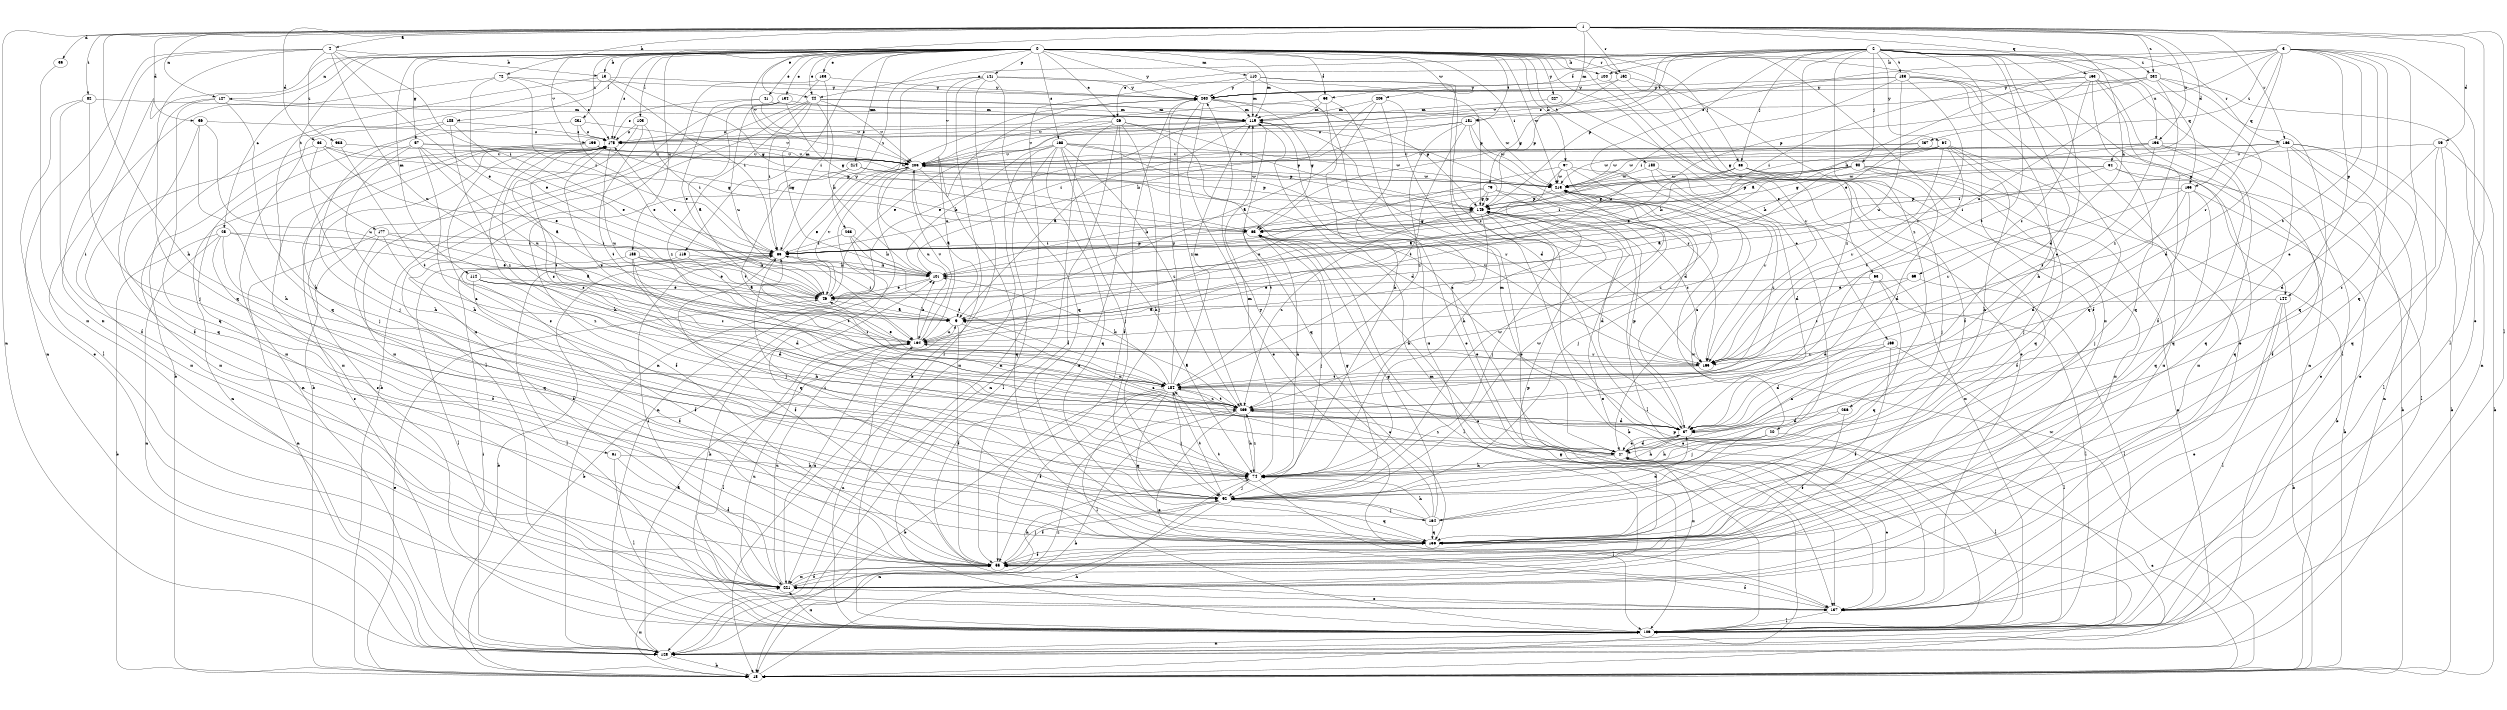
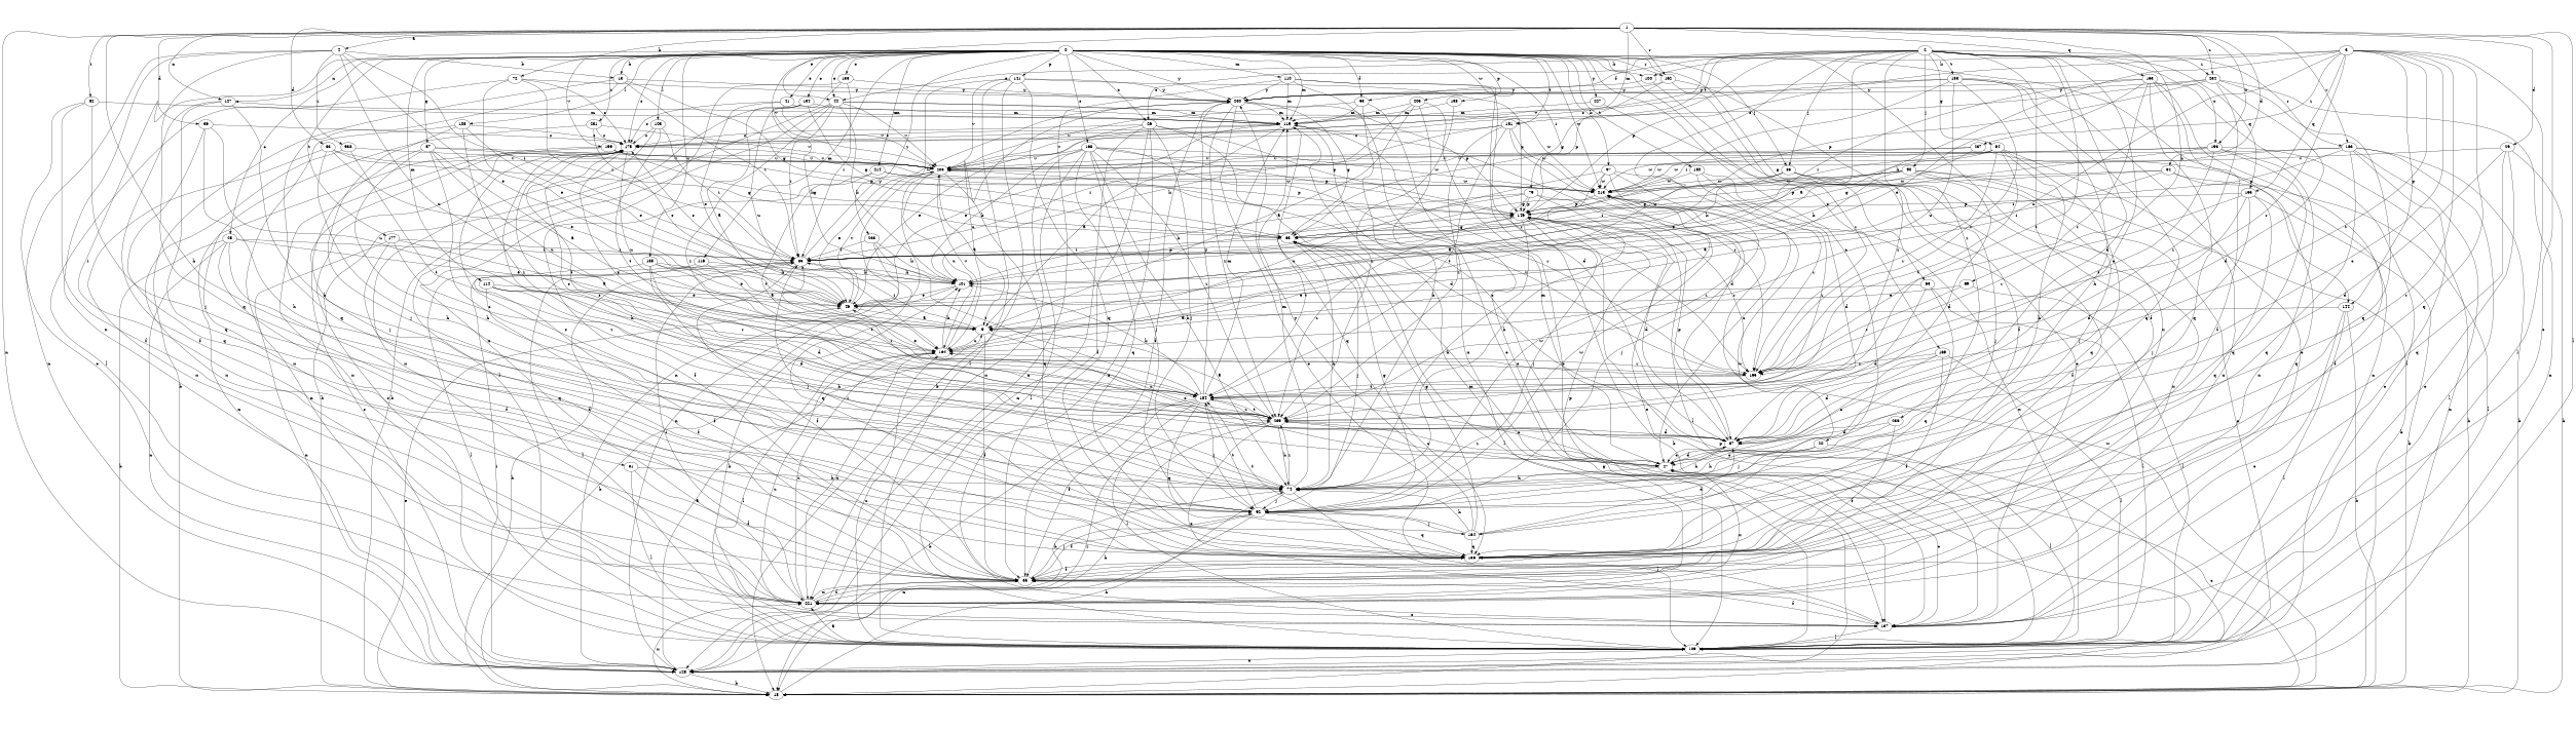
  strict digraph {
    0
    13
    20
    25
    26
    41
    44
    53
    57
    63
    79
    81
    88
    97
    100
    103
    108
    110
    114
    116
    119
    127
    133
    134
+   138
    141
    144
    162
    168
    169
    175
    177
    180
    181
    188
    199
    203
    205
    213
    214
    221
    227
    230
    231
    233
    65
    156
    83
    18
    74
    109
    27
    128
    55
    46
    137
    37
    146
    92
    101
    239
    9
    194
    184
    165
    1
    4
    29
    33
    34
-   35
    36
    69
    72
    82
    153
    163
    193
    234
    n80 [label=938]
    2
    64
    90
    155
    183
    236
    3
    164
    237
    0 -> 13 [label=b]
    0 -> 20 [label=c]
    0 -> 25 [label=c]
    0 -> 26 [label=c]
    0 -> 41 [label=e]
    0 -> 44 [label=e]
    0 -> 53 [label=f]
    0 -> 57 [label=g]
    0 -> 63 [label=g]
    0 -> 79 [label=i]
    0 -> 81 [label=i]
    0 -> 88 [label=j]
    0 -> 97 [label=k]
    0 -> 100 [label=k]
    0 -> 103 [label=l]
    0 -> 108 [label=l]
    0 -> 110 [label=m]
    0 -> 114 [label=m]
    0 -> 116 [label=m]
    0 -> 119 [label=m]
    0 -> 127 [label=n]
    0 -> 133 [label=o]
    0 -> 134 [label=o]
+   0 -> 138 [label=p]
    0 -> 141 [label=p]
    0 -> 144 [label=p]
    0 -> 162 [label=r]
    0 -> 168 [label=s]
    0 -> 169 [label=s]
    0 -> 175 [label=s]
    0 -> 177 [label=t]
    0 -> 180 [label=t]
    0 -> 181 [label=t]
    0 -> 188 [label=u]
    0 -> 199 [label=v]
    0 -> 203 [label=v]
    0 -> 205 [label=w]
    0 -> 213 [label=w]
    0 -> 214 [label=x]
    0 -> 221 [label=x]
    0 -> 227 [label=y]
    0 -> 230 [label=y]
    0 -> 231 [label=z]
    0 -> 233 [label=z]
    13 -> 230 [label=y]
    13 -> 65 [label=g]
    13 -> 156 [label=q]
    13 -> 83 [label=i]
    13 -> 18 [label=b]
    20 -> 74 [label=h]
    20 -> 109 [label=l]
    20 -> 27 [label=c]
    25 -> 156 [label=q]
    25 -> 83 [label=i]
    25 -> 18 [label=b]
    25 -> 128 [label=n]
    25 -> 55 [label=f]
    25 -> 46 [label=e]
    26 -> 175 [label=s]
    26 -> 128 [label=n]
    26 -> 55 [label=f]
    26 -> 46 [label=e]
    26 -> 137 [label=o]
    26 -> 37 [label=d]
    26 -> 146 [label=p]
    26 -> 92 [label=j]
    41 -> 119 [label=m]
    41 -> 175 [label=s]
    41 -> 203 [label=v]
    41 -> 46 [label=e]
    44 -> 119 [label=m]
    44 -> 203 [label=v]
    44 -> 213 [label=w]
    44 -> 83 [label=i]
    44 -> 18 [label=b]
    44 -> 109 [label=l]
    44 -> 101 [label=k]
    44 -> 239 [label=z]
    53 -> 119 [label=m]
    53 -> 203 [label=v]
    53 -> 74 [label=h]
    53 -> 137 [label=o]
    57 -> 203 [label=v]
    57 -> 213 [label=w]
    57 -> 74 [label=h]
    57 -> 27 [label=c]
    57 -> 92 [label=j]
    57 -> 9 [label=a]
    57 -> 194 [label=u]
    63 -> 156 [label=q]
    63 -> 109 [label=l]
    63 -> 46 [label=e]
    63 -> 37 [label=d]
    79 -> 18 [label=b]
    79 -> 109 [label=l]
    79 -> 137 [label=o]
    79 -> 146 [label=p]
    79 -> 101 [label=k]
    79 -> 184 [label=t]
    81 -> 74 [label=h]
    81 -> 109 [label=l]
    81 -> 55 [label=f]
    88 -> 213 [label=w]
    88 -> 221 [label=x]
    88 -> 65 [label=g]
    88 -> 55 [label=f]
    88 -> 92 [label=j]
    88 -> 9 [label=a]
    97 -> 213 [label=w]
    97 -> 74 [label=h]
    97 -> 109 [label=x]
    97 -> 27 [label=c]
    97 -> 239 [label=z]
    97 -> 194 [label=u]
    100 -> 230 [label=y]
    100 -> 55 [label=f]
    103 -> 175 [label=s]
    103 -> 221 [label=x]
    103 -> 83 [label=i]
    103 -> 184 [label=t]
    108 -> 175 [label=s]
    108 -> 128 [label=n]
    108 -> 46 [label=e]
    108 -> 92 [label=j]
    108 -> 239 [label=z]
    110 -> 119 [label=m]
    110 -> 230 [label=y]
    110 -> 128 [label=n]
    110 -> 137 [label=o]
    110 -> 37 [label=d]
    110 -> 165 [label=r]
    114 -> 74 [label=h]
    114 -> 55 [label=f]
    114 -> 46 [label=e]
    114 -> 37 [label=d]
    114 -> 165 [label=r]
    116 -> 55 [label=f]
    116 -> 101 [label=k]
    116 -> 184 [label=t]
    119 -> 175 [label=s]
    119 -> 203 [label=v]
    119 -> 156 [label=q]
    119 -> 27 [label=c]
    119 -> 46 [label=e]
    119 -> 9 [label=a]
    119 -> 165 [label=r]
    127 -> 119 [label=m]
    127 -> 156 [label=q]
    127 -> 74 [label=h]
    127 -> 55 [label=f]
    133 -> 221 [label=x]
    133 -> 230 [label=y]
    133 -> 83 [label=i]
    133 -> 194 [label=u]
    134 -> 119 [label=m]
    134 -> 65 [label=g]
    134 -> 18 [label=b]
    134 -> 101 [label=k]
    134 -> 9 [label=a]
+   138 -> 119 [label=m]
+   138 -> 239 [label=z]
    141 -> 203 [label=v]
    141 -> 230 [label=y]
    141 -> 156 [label=q]
    141 -> 18 [label=b]
    141 -> 109 [label=l]
    141 -> 128 [label=n]
    141 -> 146 [label=p]
    144 -> 18 [label=b]
    144 -> 109 [label=l]
    144 -> 137 [label=o]
    144 -> 9 [label=a]
    162 -> 230 [label=y]
    162 -> 146 [label=p]
    162 -> 239 [label=z]
    162 -> 165 [label=r]
    168 -> 203 [label=v]
    168 -> 213 [label=w]
    168 -> 221 [label=x]
    168 -> 156 [label=q]
    168 -> 74 [label=h]
    168 -> 109 [label=l]
    168 -> 146 [label=p]
    168 -> 92 [label=j]
    168 -> 101 [label=k]
    168 -> 239 [label=z]
    168 -> 165 [label=r]
    169 -> 109 [label=l]
    169 -> 27 [label=c]
    169 -> 55 [label=f]
    169 -> 37 [label=d]
    169 -> 165 [label=r]
    175 -> 203 [label=v]
    175 -> 74 [label=h]
    175 -> 194 [label=u]
    175 -> 184 [label=t]
    177 -> 83 [label=i]
    177 -> 128 [label=n]
    177 -> 55 [label=f]
    177 -> 239 [label=z]
    177 -> 9 [label=a]
    180 -> 213 [label=w]
    180 -> 37 [label=d]
    180 -> 239 [label=z]
    180 -> 165 [label=r]
    181 -> 175 [label=s]
    181 -> 213 [label=w]
    181 -> 83 [label=i]
    181 -> 37 [label=d]
    181 -> 239 [label=z]
    181 -> 184 [label=t]
    188 -> 109 [label=l]
    188 -> 46 [label=e]
    188 -> 37 [label=d]
    188 -> 92 [label=j]
    188 -> 101 [label=k]
    188 -> 9 [label=a]
    199 -> 203 [label=v]
    199 -> 221 [label=x]
    199 -> 65 [label=g]
    199 -> 128 [label=n]
    199 -> 146 [label=p]
    203 -> 213 [label=w]
    203 -> 156 [label=q]
    203 -> 128 [label=n]
    203 -> 46 [label=e]
    203 -> 9 [label=a]
    203 -> 194 [label=u]
    205 -> 119 [label=m]
    205 -> 221 [label=x]
    205 -> 137 [label=o]
    205 -> 101 [label=k]
    205 -> 9 [label=a]
    213 -> 146 [label=p]
    213 -> 92 [label=j]
    214 -> 213 [label=w]
    214 -> 55 [label=f]
    214 -> 146 [label=p]
    214 -> 184 [label=t]
    221 -> 83 [label=i]
    221 -> 74 [label=h]
    221 -> 55 [label=f]
    221 -> 137 [label=o]
    221 -> 194 [label=u]
    227 -> 119 [label=m]
    227 -> 137 [label=o]
    230 -> 119 [label=m]
    230 -> 65 [label=g]
    230 -> 55 [label=f]
    230 -> 137 [label=o]
    230 -> 146 [label=p]
    230 -> 239 [label=z]
    230 -> 194 [label=u]
    231 -> 175 [label=s]
    231 -> 203 [label=v]
    231 -> 221 [label=x]
    231 -> 46 [label=e]
    233 -> 156 [label=q]
    233 -> 83 [label=i]
    233 -> 101 [label=k]
    233 -> 184 [label=t]
    65 -> 83 [label=i]
    65 -> 74 [label=h]
    65 -> 109 [label=l]
    65 -> 92 [label=j]
    156 -> 55 [label=f]
    83 -> 230 [label=y]
    83 -> 18 [label=b]
    83 -> 109 [label=l]
    83 -> 55 [label=f]
    83 -> 101 [label=k]
    18 -> 213 [label=w]
    18 -> 221 [label=x]
    18 -> 65 [label=g]
    18 -> 74 [label=h]
    18 -> 27 [label=c]
    18 -> 46 [label=e]
    74 -> 119 [label=m]
    74 -> 213 [label=w]
    74 -> 109 [label=l]
    74 -> 92 [label=j]
    74 -> 239 [label=z]
    109 -> 119 [label=m]
    109 -> 175 [label=s]
-   109 -> 221 [label=x]
+   109 -> 221 [label=a]
    109 -> 128 [label=n]
    109 -> 101 [label=k]
    109 -> 194 [label=u]
    27 -> 119 [label=m]
    27 -> 221 [label=x]
    27 -> 74 [label=h]
    27 -> 37 [label=d]
    27 -> 239 [label=z]
    128 -> 175 [label=s]
    128 -> 83 [label=i]
    128 -> 18 [label=b]
    128 -> 146 [label=p]
    128 -> 239 [label=z]
    128 -> 9 [label=a]
    55 -> 221 [label=x]
    55 -> 146 [label=p]
    55 -> 92 [label=j]
    46 -> 203 [label=v]
    46 -> 9 [label=a]
    137 -> 109 [label=l]
    137 -> 27 [label=c]
    137 -> 55 [label=f]
    137 -> 194 [label=u]
    37 -> 175 [label=s]
    37 -> 74 [label=h]
    37 -> 27 [label=c]
    37 -> 146 [label=p]
    146 -> 65 [label=g]
    146 -> 74 [label=h]
    146 -> 37 [label=d]
    146 -> 92 [label=j]
    146 -> 239 [label=z]
    146 -> 165 [label=r]
    92 -> 175 [label=s]
    92 -> 213 [label=w]
    92 -> 65 [label=g]
    92 -> 156 [label=q]
    92 -> 128 [label=n]
    92 -> 55 [label=f]
    92 -> 184 [label=t]
    92 -> 164 [label=j]
    101 -> 175 [label=s]
    101 -> 18 [label=b]
    101 -> 46 [label=e]
    101 -> 146 [label=p]
    239 -> 175 [label=s]
    239 -> 83 [label=i]
    239 -> 18 [label=b]
    239 -> 74 [label=h]
    239 -> 27 [label=c]
    239 -> 137 [label=o]
    239 -> 37 [label=d]
    239 -> 9 [label=a]
    239 -> 194 [label=u]
    239 -> 184 [label=t]
    9 -> 83 [label=i]
    9 -> 27 [label=c]
    9 -> 55 [label=f]
    9 -> 194 [label=u]
    194 -> 203 [label=v]
    194 -> 221 [label=x]
    194 -> 109 [label=l]
    194 -> 101 [label=k]
    194 -> 165 [label=r]
    184 -> 119 [label=m]
    184 -> 175 [label=s]
    184 -> 230 [label=y]
    184 -> 156 [label=q]
    184 -> 18 [label=b]
    184 -> 109 [label=l]
    184 -> 27 [label=c]
    184 -> 55 [label=f]
    184 -> 92 [label=j]
    184 -> 101 [label=k]
    184 -> 239 [label=z]
    165 -> 203 [label=v]
    165 -> 46 [label=e]
    165 -> 184 [label=t]
    1 -> 44 [label=e]
    1 -> 119 [label=m]
    1 -> 127 [label=n]
    1 -> 162 [label=r]
    1 -> 74 [label=h]
    1 -> 109 [label=l]
    1 -> 128 [label=n]
    1 -> 137 [label=o]
    1 -> 4 [label=a]
    1 -> 29 [label=d]
    1 -> 33 [label=d]
    1 -> 34 [label=d]
-   1 -> 35 [label=d]
    1 -> 36 [label=d]
    1 -> 69 [label=h]
    1 -> 72 [label=h]
    1 -> 82 [label=i]
    1 -> 153 [label=q]
    1 -> 163 [label=r]
    1 -> 193 [label=u]
    1 -> 234 [label=z]
    4 -> 13 [label=b]
    4 -> 221 [label=x]
    4 -> 156 [label=q]
    4 -> 83 [label=i]
    4 -> 128 [label=n]
    4 -> 46 [label=e]
    4 -> 194 [label=u]
    4 -> n80 [label=z]
    29 -> 203 [label=v]
    29 -> 156 [label=q]
    29 -> 18 [label=b]
    29 -> 137 [label=o]
    29 -> 37 [label=d]
    33 -> 203 [label=v]
    33 -> 221 [label=x]
    33 -> 65 [label=g]
    33 -> 74 [label=h]
    33 -> 46 [label=e]
    34 -> 213 [label=w]
    34 -> 156 [label=q]
    34 -> 83 [label=i]
    34 -> 109 [label=l]
    34 -> 146 [label=p]
-   35 -> 221 [label=x]
    36 -> 175 [label=s]
    36 -> 156 [label=q]
    36 -> 74 [label=h]
    36 -> 194 [label=u]
    69 -> 109 [label=l]
    69 -> 46 [label=e]
    69 -> 165 [label=r]
    72 -> 175 [label=s]
    72 -> 230 [label=y]
    72 -> 83 [label=i]
    72 -> 109 [label=l]
    72 -> 46 [label=e]
    82 -> 119 [label=m]
    82 -> 55 [label=f]
    82 -> 137 [label=o]
    82 -> 92 [label=j]
    153 -> 230 [label=y]
    153 -> 156 [label=q]
    153 -> 83 [label=i]
    153 -> 109 [label=l]
    153 -> 128 [label=n]
    153 -> 55 [label=f]
    153 -> 46 [label=e]
    153 -> 165 [label=r]
    163 -> 203 [label=v]
    163 -> 213 [label=w]
    163 -> 156 [label=q]
    163 -> 83 [label=i]
    163 -> 18 [label=b]
    163 -> 109 [label=l]
    163 -> 128 [label=n]
    163 -> 137 [label=o]
    193 -> 203 [label=v]
    193 -> 213 [label=w]
    193 -> 221 [label=x]
    193 -> 156 [label=q]
    193 -> 18 [label=b]
    193 -> 101 [label=k]
    193 -> 184 [label=t]
    234 -> 175 [label=s]
    234 -> 230 [label=y]
    234 -> 156 [label=q]
    234 -> 128 [label=n]
    234 -> 37 [label=d]
    234 -> 146 [label=p]
    234 -> 239 [label=z]
    n80 -> 203 [label=v]
    n80 -> 221 [label=x]
    n80 -> 184 [label=t]
    2 -> 26 [label=c]
    2 -> 44 [label=e]
    2 -> 53 [label=f]
    2 -> 88 [label=j]
    2 -> 181 [label=t]
    2 -> 203 [label=v]
    2 -> 65 [label=g]
    2 -> 27 [label=c]
    2 -> 55 [label=f]
    2 -> 37 [label=d]
    2 -> 9 [label=a]
    2 -> 194 [label=u]
    2 -> 184 [label=t]
    2 -> 163 [label=r]
    2 -> 193 [label=u]
    2 -> 234 [label=z]
-   2 -> 64 [label=y]
+   2 -> 64 [label=g]
    2 -> 90 [label=j]
    2 -> 155 [label=q]
    2 -> 183 [label=t]
    2 -> 236 [label=z]
    64 -> 203 [label=v]
    64 -> 221 [label=x]
    64 -> 156 [label=q]
    64 -> 74 [label=h]
    64 -> 46 [label=e]
    64 -> 101 [label=k]
    64 -> 184 [label=t]
    64 -> 165 [label=r]
    90 -> 213 [label=w]
    90 -> 65 [label=g]
    90 -> 83 [label=i]
    90 -> 18 [label=b]
    90 -> 128 [label=n]
    90 -> 37 [label=d]
    90 -> 92 [label=j]
    90 -> 9 [label=a]
    155 -> 156 [label=q]
    155 -> 18 [label=b]
    155 -> 37 [label=d]
    155 -> 146 [label=p]
    155 -> 92 [label=j]
    155 -> 165 [label=r]
    183 -> 175 [label=s]
    183 -> 230 [label=y]
    183 -> 156 [label=q]
    183 -> 83 [label=i]
    183 -> 74 [label=h]
    183 -> 137 [label=o]
    183 -> 194 [label=u]
    183 -> 165 [label=r]
    236 -> 55 [label=f]
    236 -> 37 [label=d]
    236 -> 92 [label=j]
    3 -> 100 [label=k]
    3 -> 144 [label=p]
    3 -> 156 [label=q]
    3 -> 109 [label=l]
    3 -> 27 [label=c]
    3 -> 146 [label=p]
    3 -> 101 [label=k]
    3 -> 194 [label=u]
    3 -> 184 [label=t]
    3 -> 165 [label=r]
    3 -> 155 [label=q]
    3 -> 164 [label=r]
    3 -> 237 [label=z]
    164 -> 213 [label=w]
    164 -> 230 [label=y]
    164 -> 65 [label=g]
    164 -> 156 [label=q]
    164 -> 83 [label=i]
    164 -> 74 [label=h]
    164 -> 37 [label=d]
    164 -> 184 [label=t]
    237 -> 203 [label=v]
    237 -> 213 [label=w]
    237 -> 65 [label=g]
    237 -> 55 [label=f]
  }
